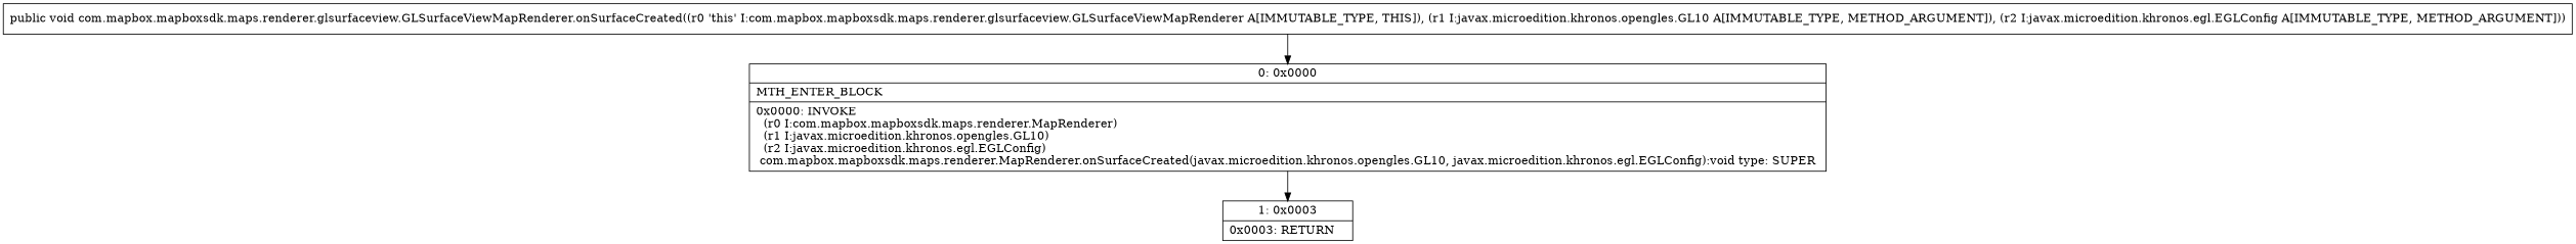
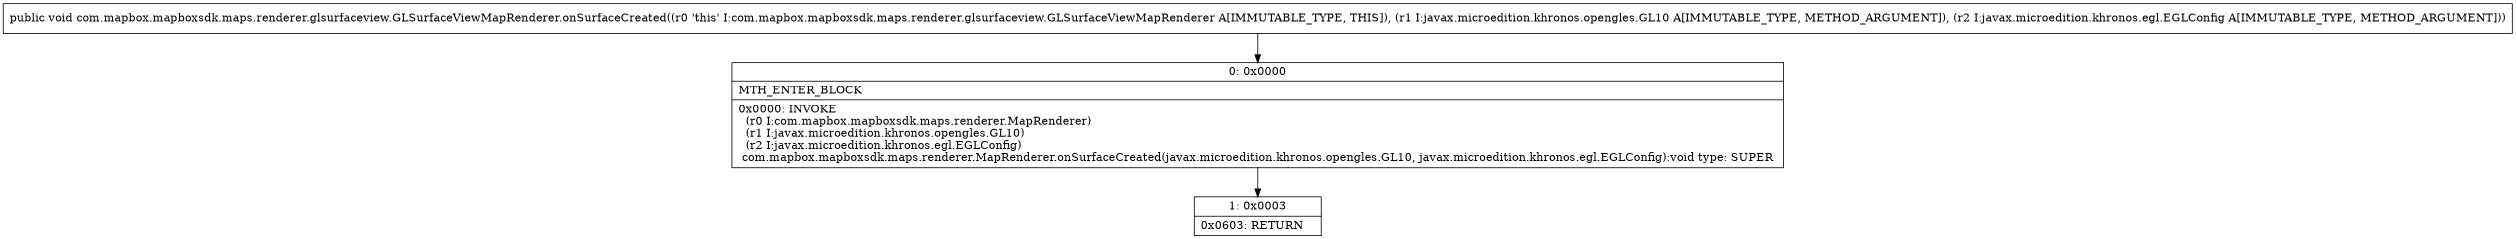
  digraph {
    node [shape=record]
    n1 [label="{0\:\ 0x0000|MTH_ENTER_BLOCK\l|0x0000: INVOKE  \l  (r0 I:com.mapbox.mapboxsdk.maps.renderer.MapRenderer)\l  (r1 I:javax.microedition.khronos.opengles.GL10)\l  (r2 I:javax.microedition.khronos.egl.EGLConfig)\l com.mapbox.mapboxsdk.maps.renderer.MapRenderer.onSurfaceCreated(javax.microedition.khronos.opengles.GL10, javax.microedition.khronos.egl.EGLConfig):void type: SUPER \l}"]
-   n2 [label="{1\:\ 0x0003|0x0003: RETURN   \l}"]
+   n2 [label="{1\:\ 0x0003|0x0603: RETURN   \l}"]
    n3 [label="{public void com.mapbox.mapboxsdk.maps.renderer.glsurfaceview.GLSurfaceViewMapRenderer.onSurfaceCreated((r0 'this' I:com.mapbox.mapboxsdk.maps.renderer.glsurfaceview.GLSurfaceViewMapRenderer A[IMMUTABLE_TYPE, THIS]), (r1 I:javax.microedition.khronos.opengles.GL10 A[IMMUTABLE_TYPE, METHOD_ARGUMENT]), (r2 I:javax.microedition.khronos.egl.EGLConfig A[IMMUTABLE_TYPE, METHOD_ARGUMENT])) }"]
    n1 -> n2
    n3 -> n1
  }
